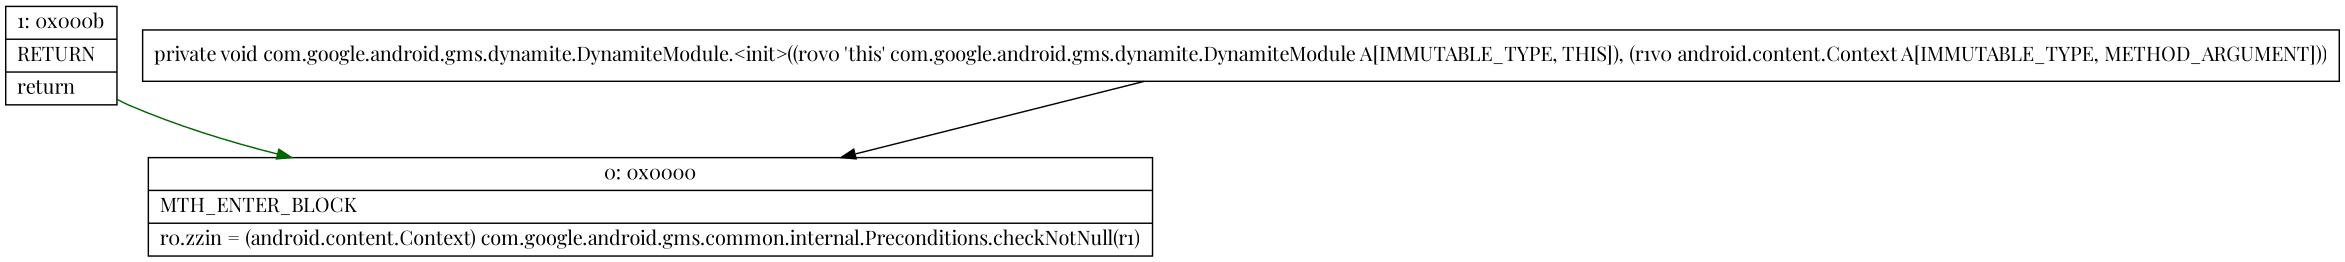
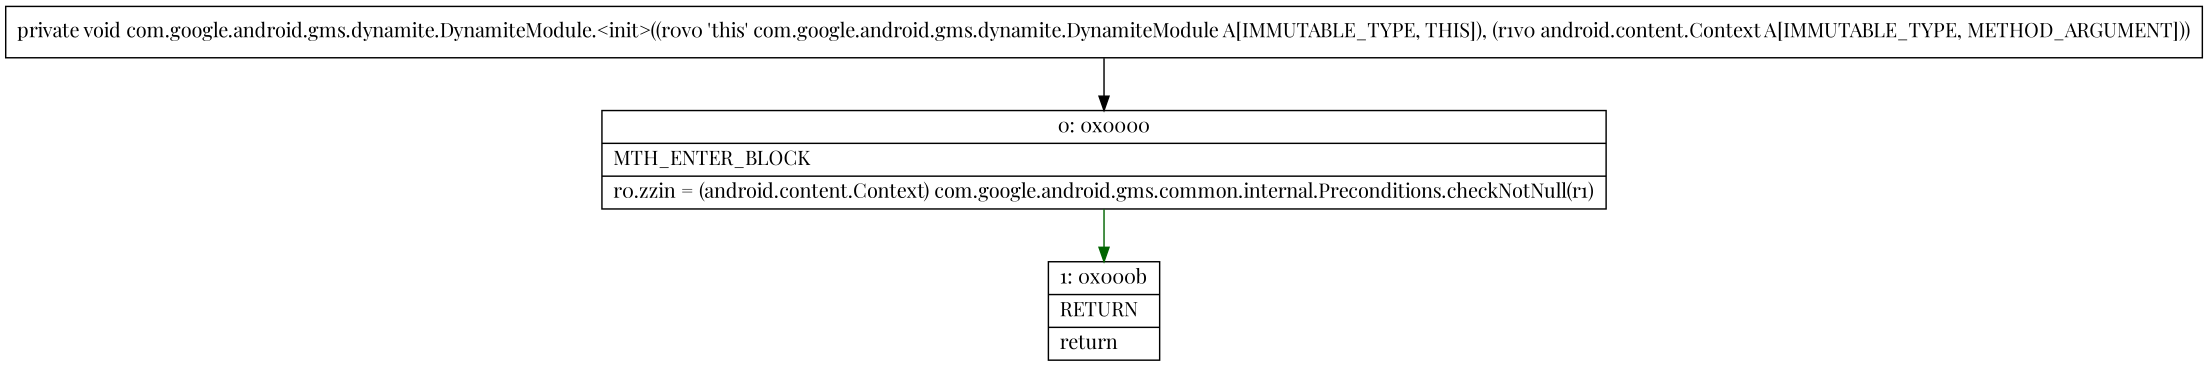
  digraph {
    fontname="Playfair Display"
    node [shape=record fontname="Playfair Display"]
    edge [fontname="Playfair Display"]
    n1 [label="{0\:\ 0x0000|MTH_ENTER_BLOCK\l|r0.zzin = (android.content.Context) com.google.android.gms.common.internal.Preconditions.checkNotNull(r1)\l}"]
    n2 [label="{1\:\ 0x000b|RETURN\l|return\l}"]
    n3 [label="{private void com.google.android.gms.dynamite.DynamiteModule.\<init\>((r0v0 'this' com.google.android.gms.dynamite.DynamiteModule A[IMMUTABLE_TYPE, THIS]), (r1v0 android.content.Context A[IMMUTABLE_TYPE, METHOD_ARGUMENT])) }"]
-   n2 -> n1 [color=darkgreen]
+   n1 -> n2 [color=darkgreen]
    n3 -> n1 [color=black]
  }
